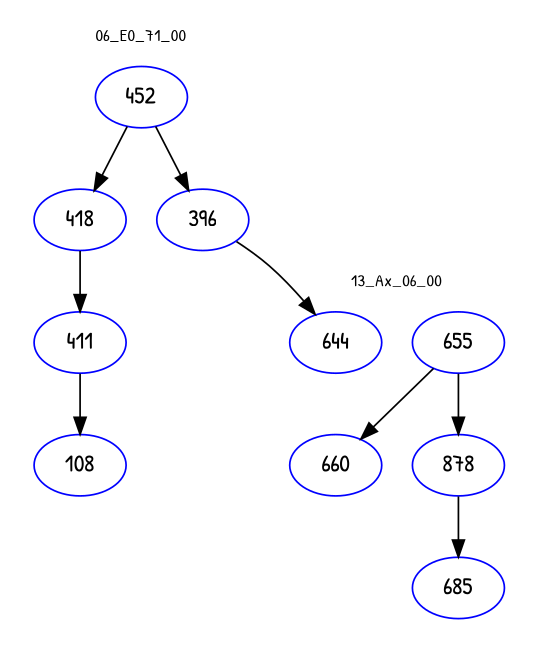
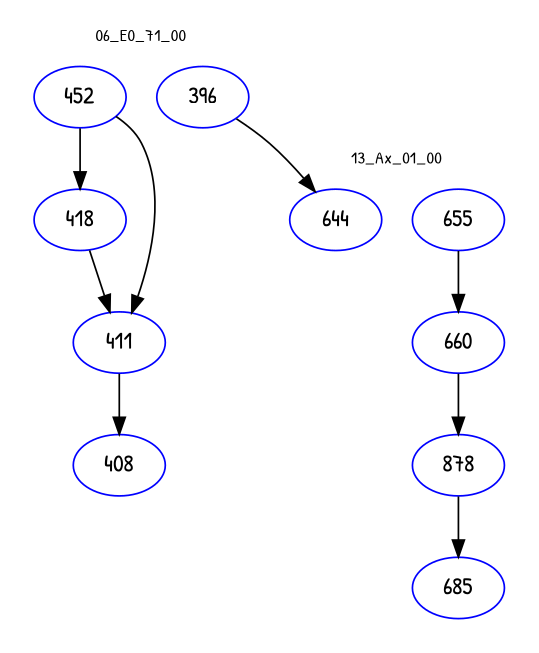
  digraph {
    fontname="Patrick Hand"
    node [color=blue fontname="Patrick Hand"]
    edge [color=black fontname="Patrick Hand"]
    n1 [label=655]
    n2 [label=644]
    n3 [label=660]
    n4 [label=878]
    n5 [label=685]
    n6 [label=452]
    n7 [label=396]
    n8 [label=418]
    n9 [label=411]
-   n10 [label=108]
+   n10 [label=408]
    subgraph cluster_1 {
      color=white
      fontsize=10
-     label="13_Ax_06_00"
+     label="13_Ax_01_00"
      n1
      n2
      n3
      n4
      n5
    }
    subgraph cluster_2 {
      color=white
      fontsize=10
      label="06_E0_71_00"
      n6
      n7
      n8
      n9
      n10
    }
    n1 -> n3
-   n1 -> n4
+   n3 -> n4
    n4 -> n5
-   n6 -> n7
+   n6 -> n9
    n6 -> n8
    n7 -> n2
    n8 -> n9
    n9 -> n10
  }
